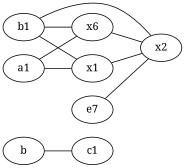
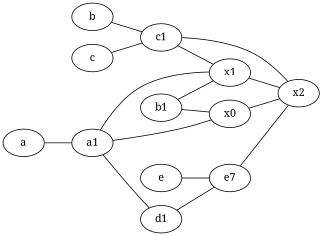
  graph {
    fontname="Noto Serif"
    rankdir=LR
    node [fontname="Noto Serif" labelfontsize=50]
    edge [fontname="Noto Serif"]
    b
    c1
    b1
-   x0 [label=x6]
+   x0
    x1
    a1
+   d1
    n8 [label=e7]
    x2
+   e
+   c
+   a
    b -- c1
-   b1 -- x2
+   c1 -- x1
+   c1 -- x2
    b1 -- x0
    b1 -- x1
    x0 -- x2
    x1 -- x2
    a1 -- x0
    a1 -- x1
+   a1 -- d1
+   d1 -- n8
    n8 -- x2
+   e -- n8
+   c -- c1
+   a -- a1
  }
